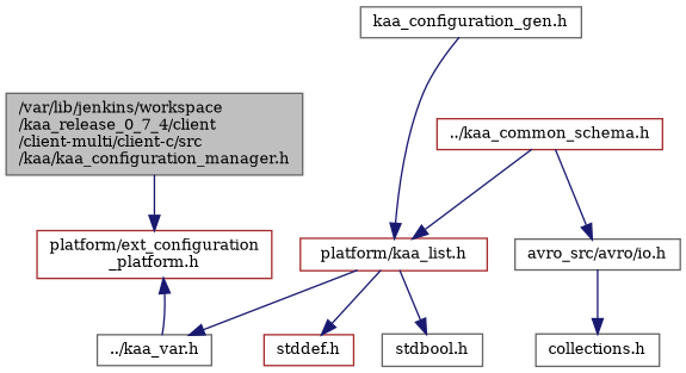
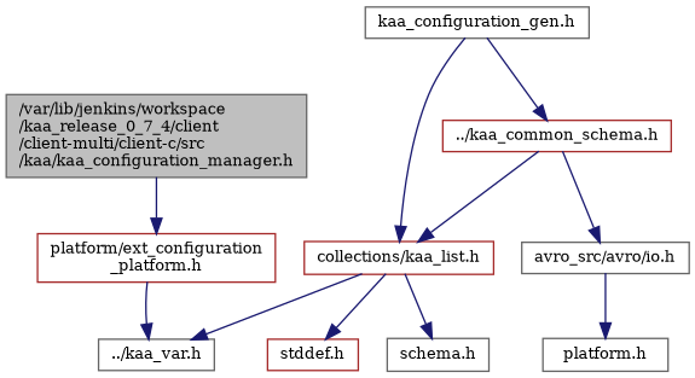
  digraph {
    fontname="DejaVu Serif"
    node [color=gray40 fontname="DejaVu Serif" fontsize=10 shape=record]
    edge [color=midnightblue fontname="DejaVu Serif" fontsize=10 labelfontname=FreeSans labelfontsize=10 style=solid]
    n1 [fillcolor=grey75 fontcolor=black height=0.2 label="/var/lib/jenkins/workspace\l/kaa_release_0_7_4/client\l/client-multi/client-c/src\l/kaa/kaa_configuration_manager.h" style=filled width=0.4]
    n2 [color=brown height=0.2 label="platform/ext_configuration\l_platform.h" width=0.4]
    n3 [height=0.2 label="../kaa_var.h" width=0.4]
    n4 [height=0.2 label="kaa_configuration_gen.h" width=0.4]
    n5 [color=brown height=0.2 label="../kaa_common_schema.h" width=0.4]
-   n6 [color=brown height=0.2 label="platform/kaa_list.h" width=0.4]
+   n6 [color=brown height=0.2 label="collections/kaa_list.h" width=0.4]
    n7 [height=0.2 label="avro_src/avro/io.h" width=0.4]
    n8 [color=brown height=0.2 label="stddef.h" width=0.4]
-   n9 [height=0.2 label="stdbool.h" width=0.4]
-   n10 [height=0.2 label="collections.h" width=0.4]
+   n9 [height=0.2 label="schema.h" width=0.4]
+   n10 [height=0.2 label="platform.h" width=0.4]
    n1 -> n2
-   n3 -> n2
+   n2 -> n3
+   n4 -> n5
    n4 -> n6
    n5 -> n6
    n5 -> n7
    n6 -> n3
    n6 -> n8
    n6 -> n9
    n7 -> n10
  }
